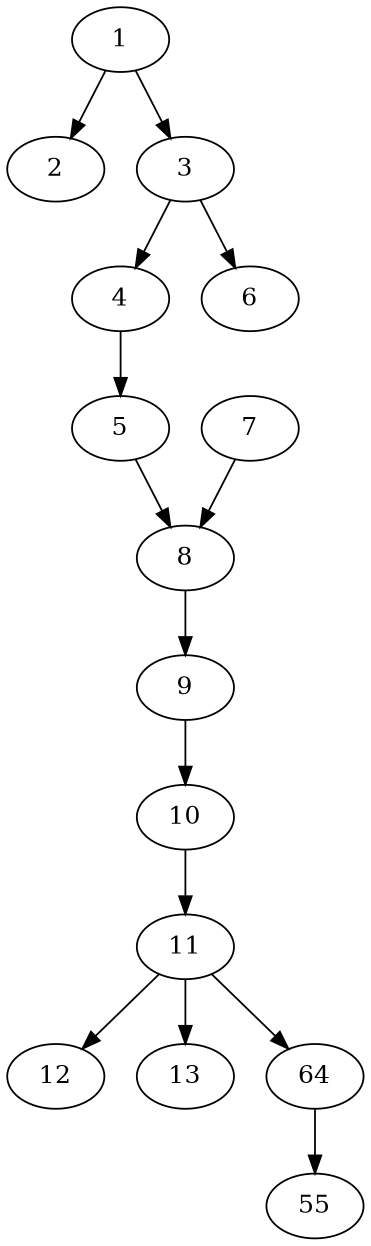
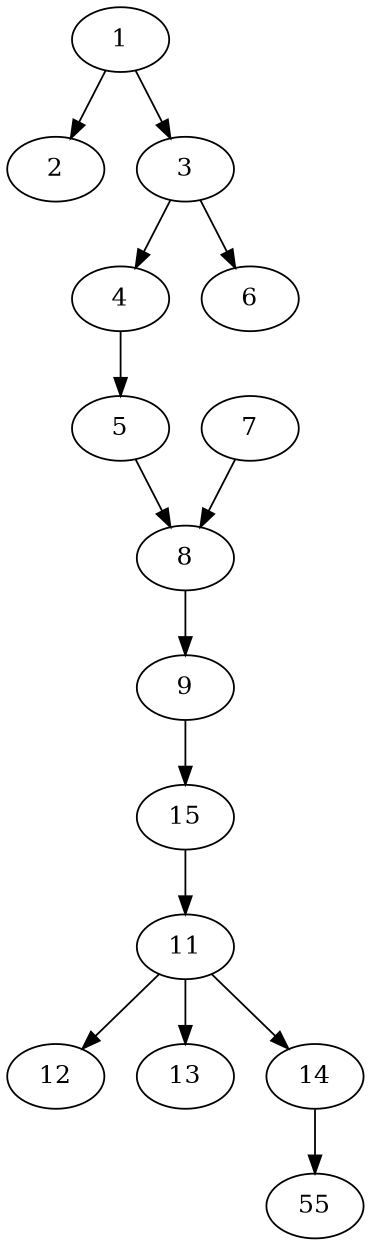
  digraph {
    node [alpha=0.09]
    1 [alpha=0.03 expect_size=33567744]
    2 [alpha=0.19 expect_size=25578496]
    3 [expect_size=19424256]
    4 [alpha=0.15 expect_size=27575296]
    6 [alpha=0.06 expect_size=21242880]
    5 [alpha=0.07 expect_size=25473024]
    8 [expect_size=44541952]
    7 [alpha=0.02 expect_size=24261632]
    9 [alpha=0.13 expect_size=15810560]
-   10 [alpha=0.20 expect_size=24147968]
+   10 [alpha=0.20 expect_size=24147968 label=15]
    11 [alpha=0.01 expect_size=9351168]
    12 [expect_size=17229824]
    13 [alpha=0.19 expect_size=16026624]
-   14 [alpha=0.04 expect_size=37328896 label=64]
+   14 [alpha=0.04 expect_size=37328896]
    n15 [alpha=0.01 expect_size=24836096 label=55]
    1 -> 2
    1 -> 3
    3 -> 4
    3 -> 6
    4 -> 5
    5 -> 8
    8 -> 9
    7 -> 8
    9 -> 10
    10 -> 11
    11 -> 12
    11 -> 13
    11 -> 14
    14 -> n15
  }
